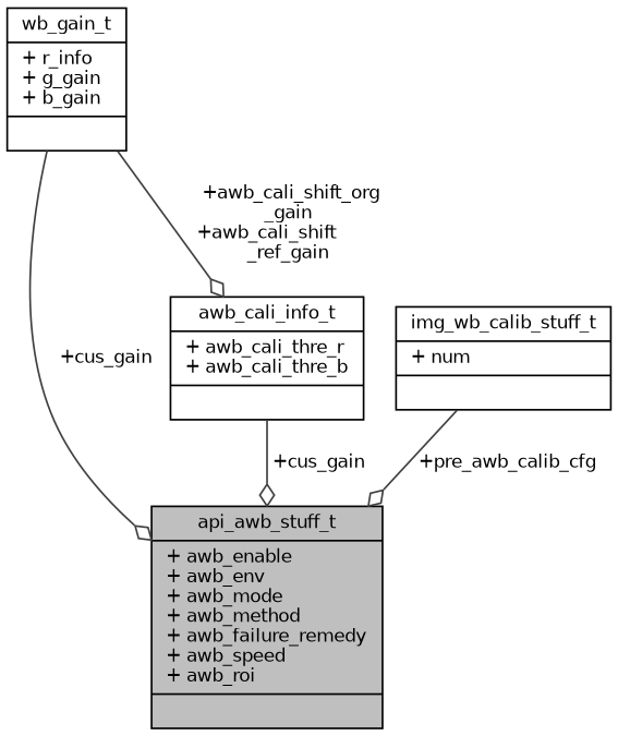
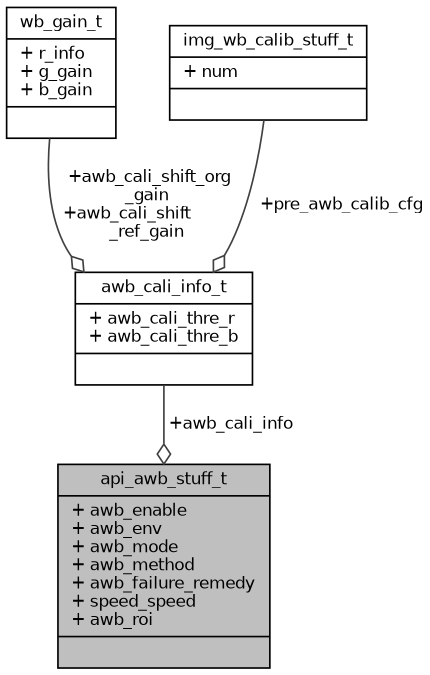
  digraph {
    node [color=black fontname=Helvetica fontsize=10 shape=record]
    edge [arrowhead=odiamond color=grey25 fontname=Helvetica fontsize=10 labelfontname=Helvetica labelfontsize=10 style=solid]
-   n1 [fillcolor=grey75 fontcolor=black height=0.2 label="{api_awb_stuff_t\n|+ awb_enable\l+ awb_env\l+ awb_mode\l+ awb_method\l+ awb_failure_remedy\l+ awb_speed\l+ awb_roi\l|}" style=filled width=0.4]
+   n1 [fillcolor=grey75 fontcolor=black height=0.2 label="{api_awb_stuff_t\n|+ awb_enable\l+ awb_env\l+ awb_mode\l+ awb_method\l+ awb_failure_remedy\l+ speed_speed\l+ awb_roi\l|}" style=filled width=0.4]
    n2 [height=0.2 label="{wb_gain_t\n|+ r_info\l+ g_gain\l+ b_gain\l|}" width=0.4]
    n3 [height=0.2 label="{awb_cali_info_t\n|+ awb_cali_thre_r\l+ awb_cali_thre_b\l|}" width=0.4]
    n4 [height=0.2 label="{img_wb_calib_stuff_t\n|+ num\l|}" width=0.4]
-   n2 -> n1 [label=" +cus_gain"]
    n2 -> n3 [label=" +awb_cali_shift_org\l_gain\n+awb_cali_shift\l_ref_gain"]
-   n3 -> n1 [label=" +cus_gain"]
-   n4 -> n1 [label=" +pre_awb_calib_cfg"]
+   n3 -> n1 [label=" +awb_cali_info"]
+   n4 -> n3 [label=" +pre_awb_calib_cfg"]
  }
